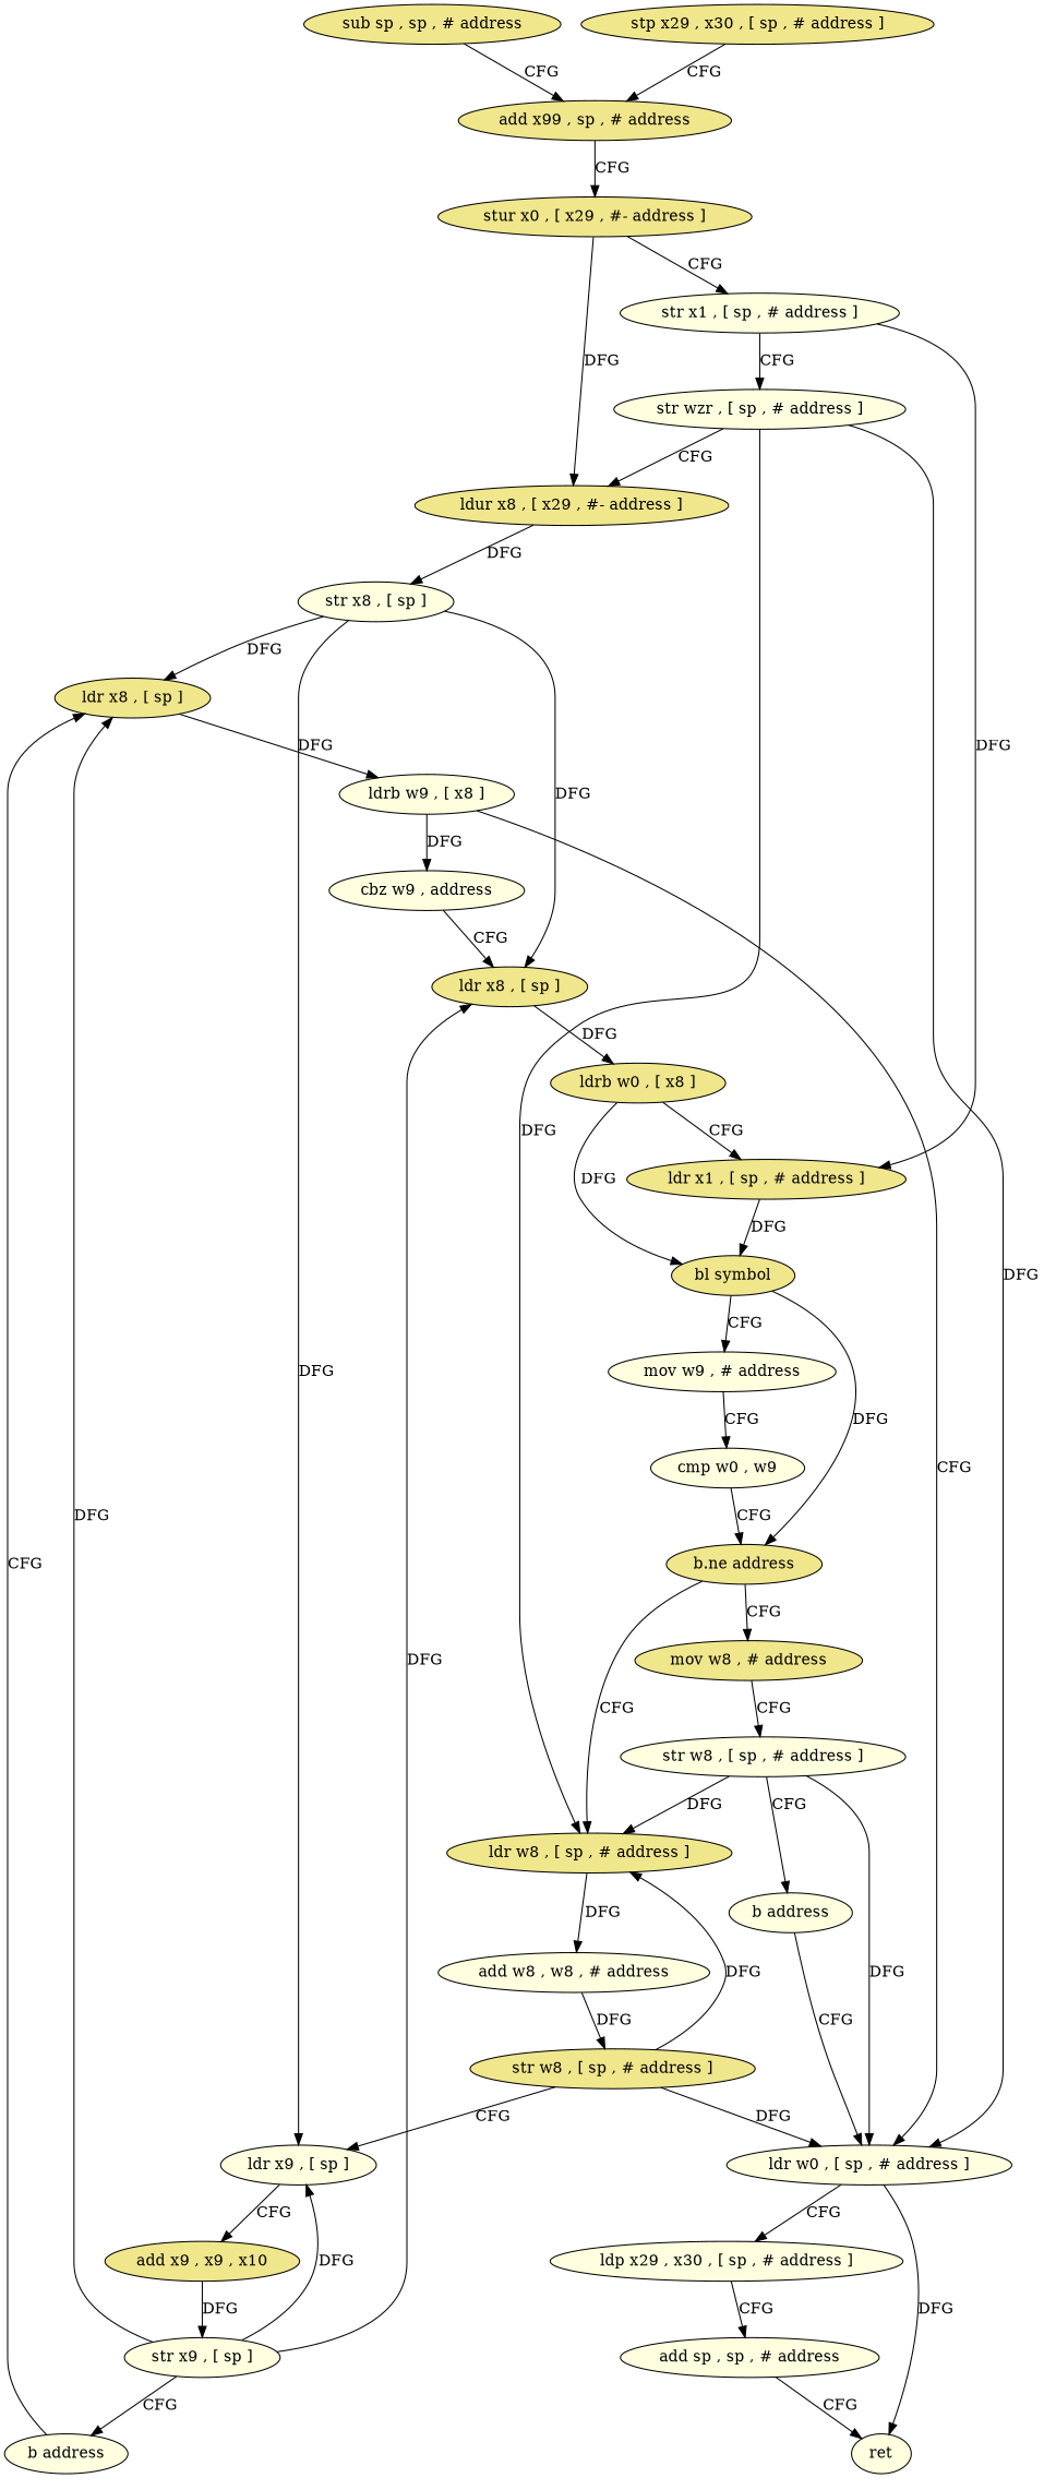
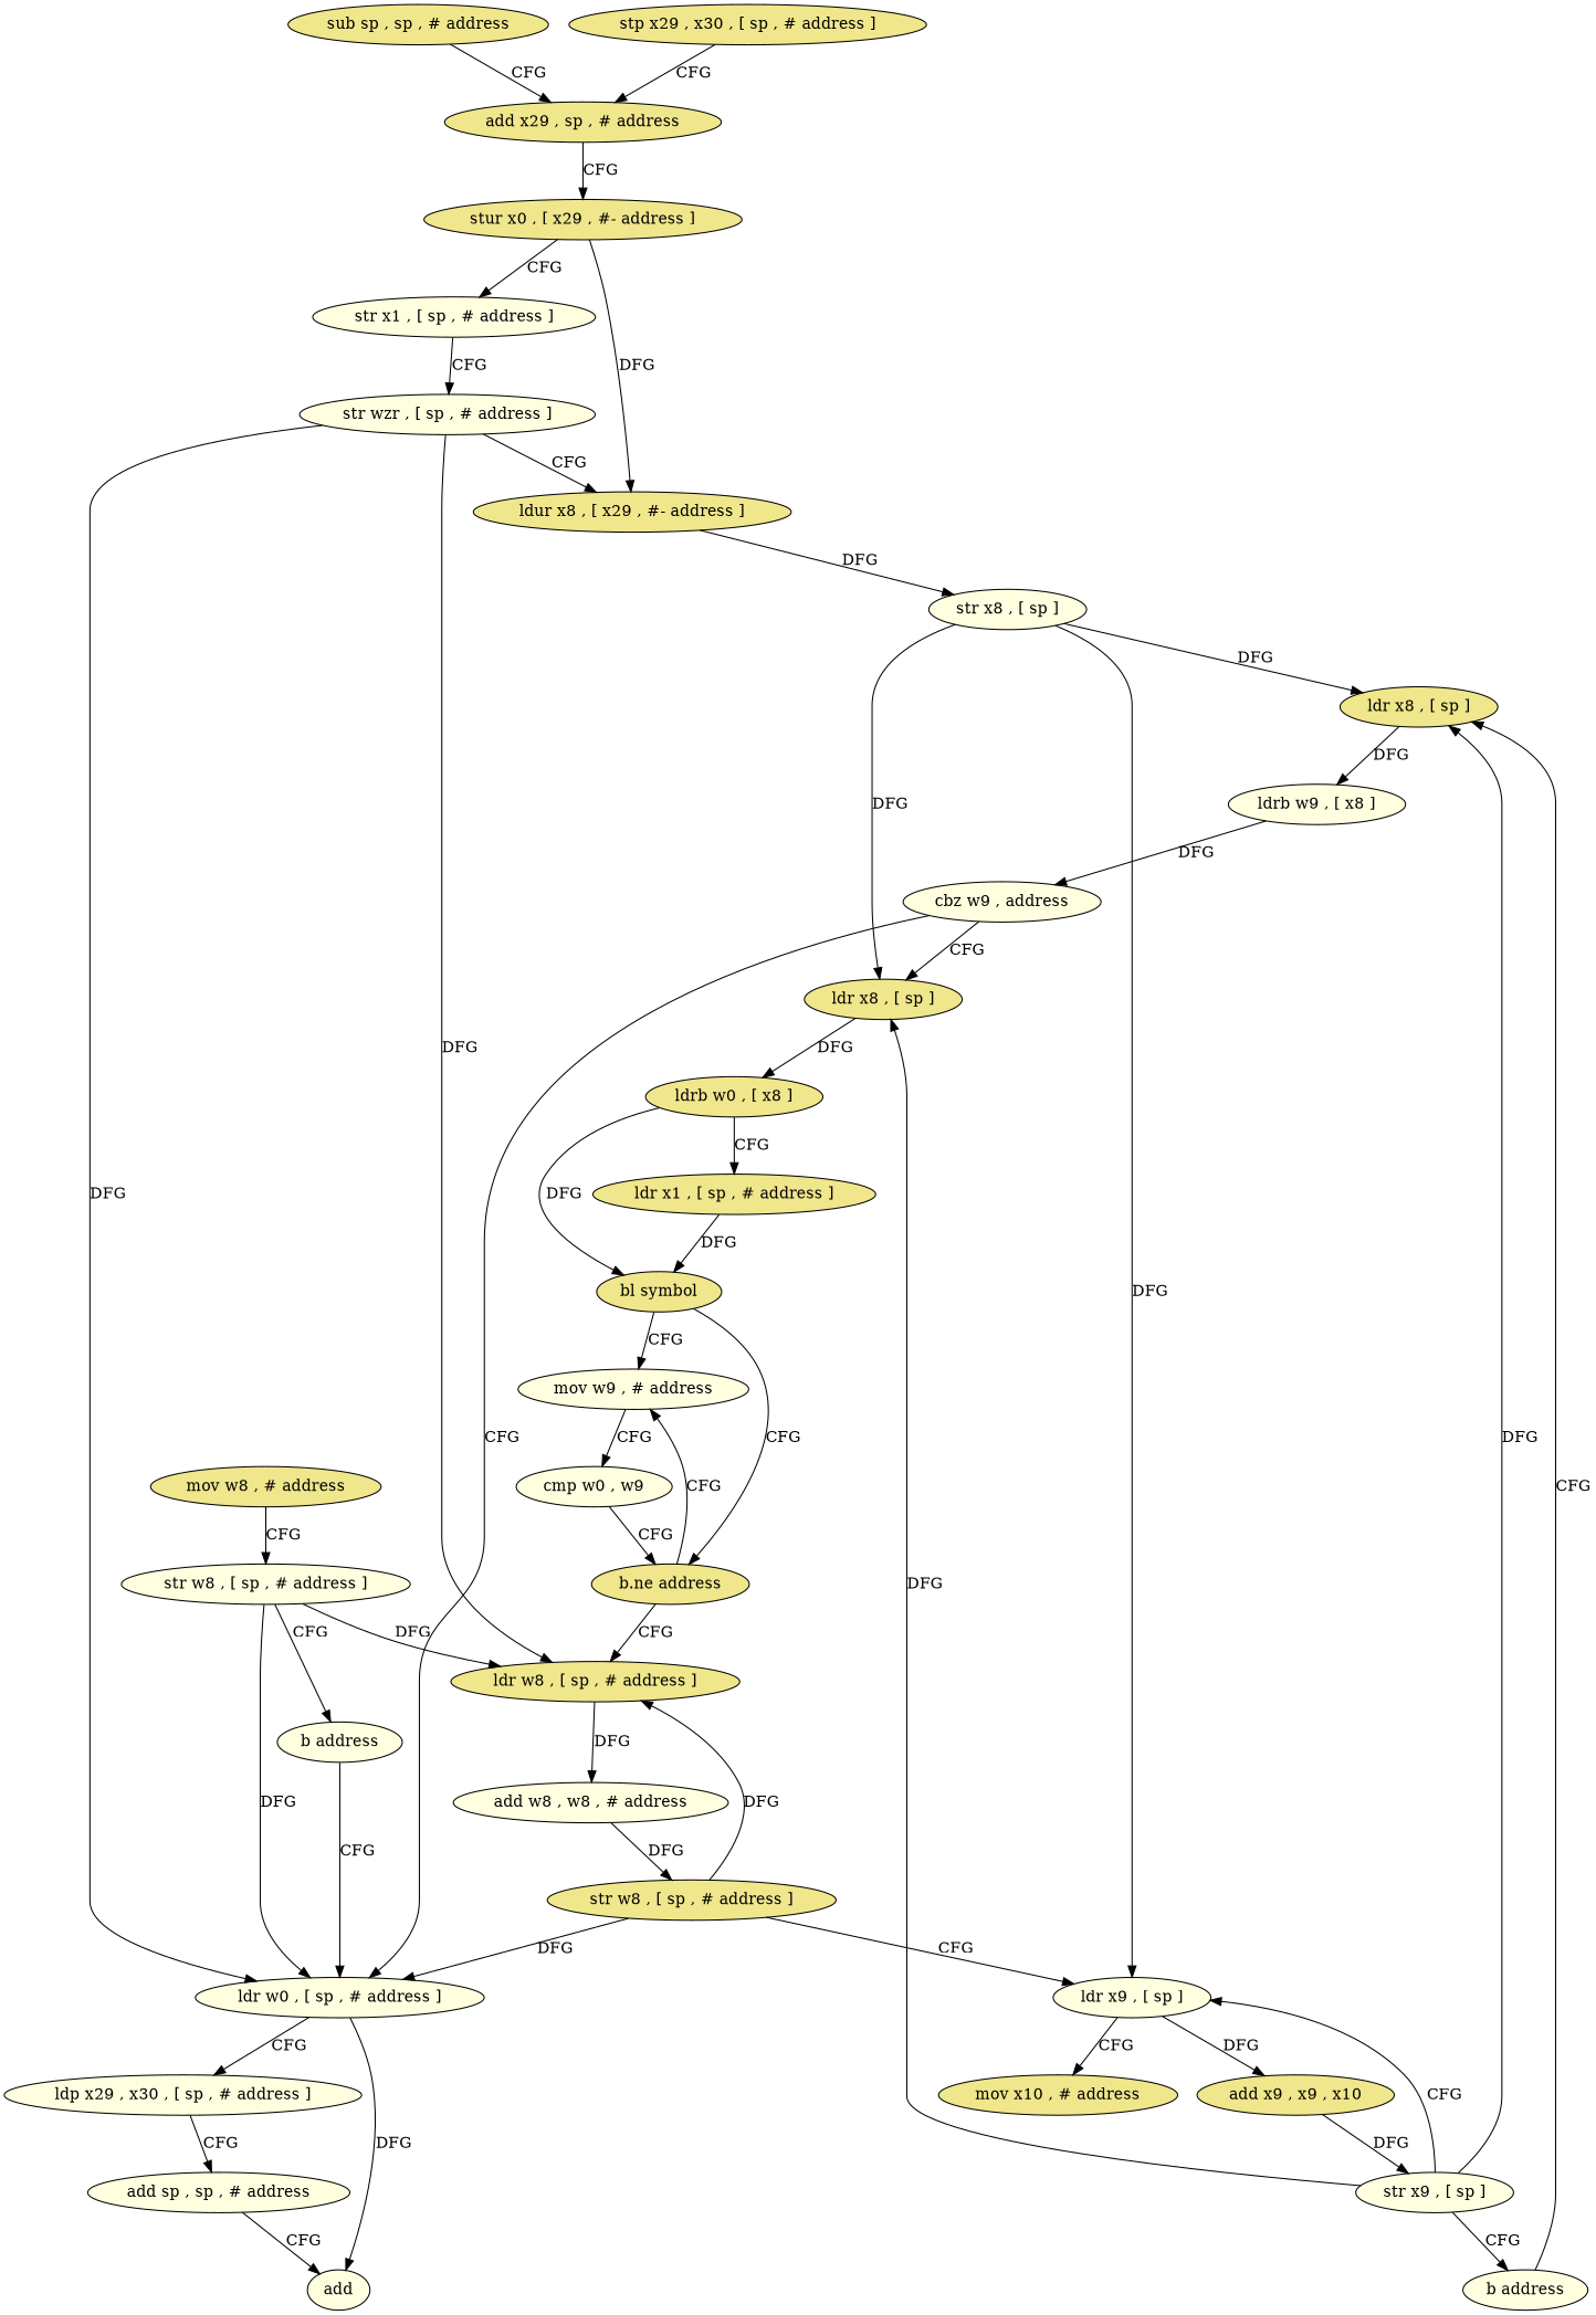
  digraph {
    node [fillcolor=lightyellow style=filled]
    n1 [fillcolor=khaki label="sub sp , sp , # address"]
-   n2 [fillcolor=khaki label="add x99 , sp , # address"]
+   n2 [fillcolor=khaki label="add x29 , sp , # address"]
    n3 [fillcolor=khaki label="stp x29 , x30 , [ sp , # address ]"]
    n4 [fillcolor=khaki label="stur x0 , [ x29 , #- address ]"]
    n5 [label="str x1 , [ sp , # address ]"]
    n6 [fillcolor=khaki label="ldur x8 , [ x29 , #- address ]"]
    n7 [label="str wzr , [ sp , # address ]"]
    n8 [fillcolor=khaki label="ldr x1 , [ sp , # address ]"]
    n9 [label="str x8 , [ sp ]"]
    n10 [label="ldr w0 , [ sp , # address ]"]
    n11 [fillcolor=khaki label="ldr w8 , [ sp , # address ]"]
    n12 [fillcolor=khaki label="bl symbol"]
    n13 [label="ldp x29 , x30 , [ sp , # address ]"]
-   n14 [label=ret]
+   n14 [label=add]
    n15 [label="add w8 , w8 , # address"]
    n16 [fillcolor=khaki label="ldr x8 , [ sp ]"]
    n17 [fillcolor=khaki label="ldr x8 , [ sp ]"]
    n18 [label="ldr x9 , [ sp ]"]
    n19 [label="ldrb w9 , [ x8 ]"]
    n20 [fillcolor=khaki label="ldrb w0 , [ x8 ]"]
+   n21 [fillcolor=khaki label="mov x10 , # address"]
    n22 [fillcolor=khaki label="add x9 , x9 , x10"]
    n23 [label="cbz w9 , address"]
    n24 [label="add sp , sp , # address"]
    n25 [label="mov w9 , # address"]
    n26 [fillcolor=khaki label="b.ne address"]
    n27 [label="cmp w0 , w9"]
    n28 [fillcolor=khaki label="mov w8 , # address"]
    n29 [label="str w8 , [ sp , # address ]"]
    n30 [fillcolor=khaki label="str w8 , [ sp , # address ]"]
    n31 [label="b address"]
    n32 [label="str x9 , [ sp ]"]
    n33 [label="b address"]
    n1 -> n2 [label=CFG]
    n2 -> n4 [label=CFG]
    n3 -> n2 [label=CFG]
    n4 -> n5 [label=CFG]
    n4 -> n6 [label=DFG]
    n5 -> n7 [label=CFG]
-   n5 -> n8 [label=DFG]
    n6 -> n9 [label=DFG]
    n7 -> n6 [label=CFG]
    n7 -> n10 [label=DFG]
    n7 -> n11 [label=DFG]
    n8 -> n12 [label=DFG]
    n9 -> n16 [label=DFG]
    n9 -> n17 [label=DFG]
    n9 -> n18 [label=DFG]
    n10 -> n13 [label=CFG]
    n10 -> n14 [label=DFG]
    n11 -> n15 [label=DFG]
    n12 -> n25 [label=CFG]
-   n12 -> n26 [label=DFG]
+   n12 -> n26 [label=CFG]
    n13 -> n24 [label=CFG]
    n15 -> n30 [label=DFG]
    n16 -> n19 [label=DFG]
    n17 -> n20 [label=DFG]
-   n18 -> n22 [label=CFG]
+   n18 -> n21 [label=CFG]
+   n18 -> n22 [label=DFG]
    n19 -> n23 [label=DFG]
    n20 -> n8 [label=CFG]
    n20 -> n12 [label=DFG]
    n22 -> n32 [label=DFG]
-   n19 -> n10 [label=CFG]
+   n23 -> n10 [label=CFG]
    n23 -> n17 [label=CFG]
    n24 -> n14 [label=CFG]
    n25 -> n27 [label=CFG]
    n26 -> n11 [label=CFG]
-   n26 -> n28 [label=CFG]
+   n26 -> n25 [label=CFG]
    n27 -> n26 [label=CFG]
    n28 -> n29 [label=CFG]
    n29 -> n10 [label=DFG]
    n29 -> n11 [label=DFG]
    n29 -> n31 [label=CFG]
    n30 -> n10 [label=DFG]
    n30 -> n11 [label=DFG]
    n30 -> n18 [label=CFG]
    n31 -> n10 [label=CFG]
    n32 -> n16 [label=DFG]
    n32 -> n17 [label=DFG]
-   n32 -> n18 [label=DFG]
+   n32 -> n18 [label=CFG]
    n32 -> n33 [label=CFG]
    n33 -> n16 [label=CFG]
  }
